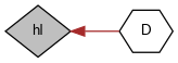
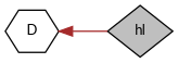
  digraph {
    rankdir=LR
    fontname=Lato
    node [color=black fontname=Lato fontsize=10]
    n1 [fillcolor=grey75 fontcolor=black height=0.2 label=hl shape=diamond style=filled width=0.4]
    n2 [height=0.2 label=D shape=hexagon width=0.4]
-   n1 -> n2 [color=brown dir=back fontname=Lato fontsize=10 labelfontname=FreeSans labelfontsize=10 style=solid]
+   n2 -> n1 [color=brown dir=back fontname=Lato fontsize=10 labelfontname=FreeSans labelfontsize=10 style=solid]
  }
